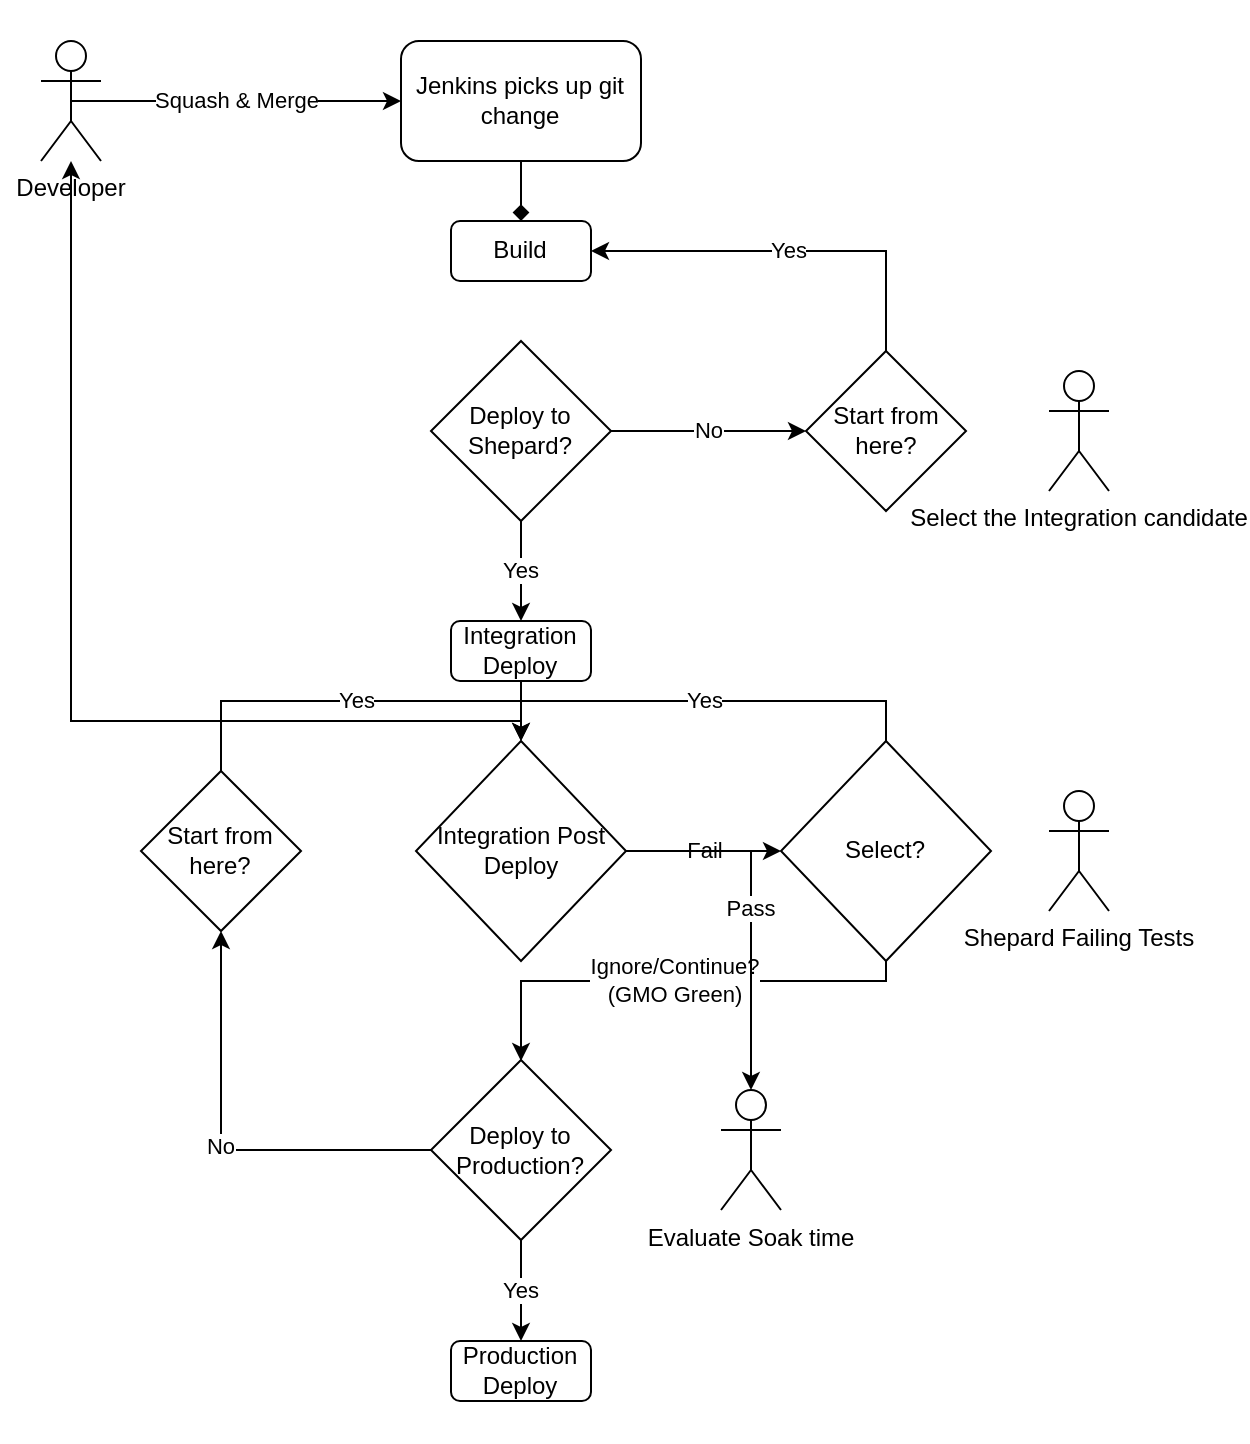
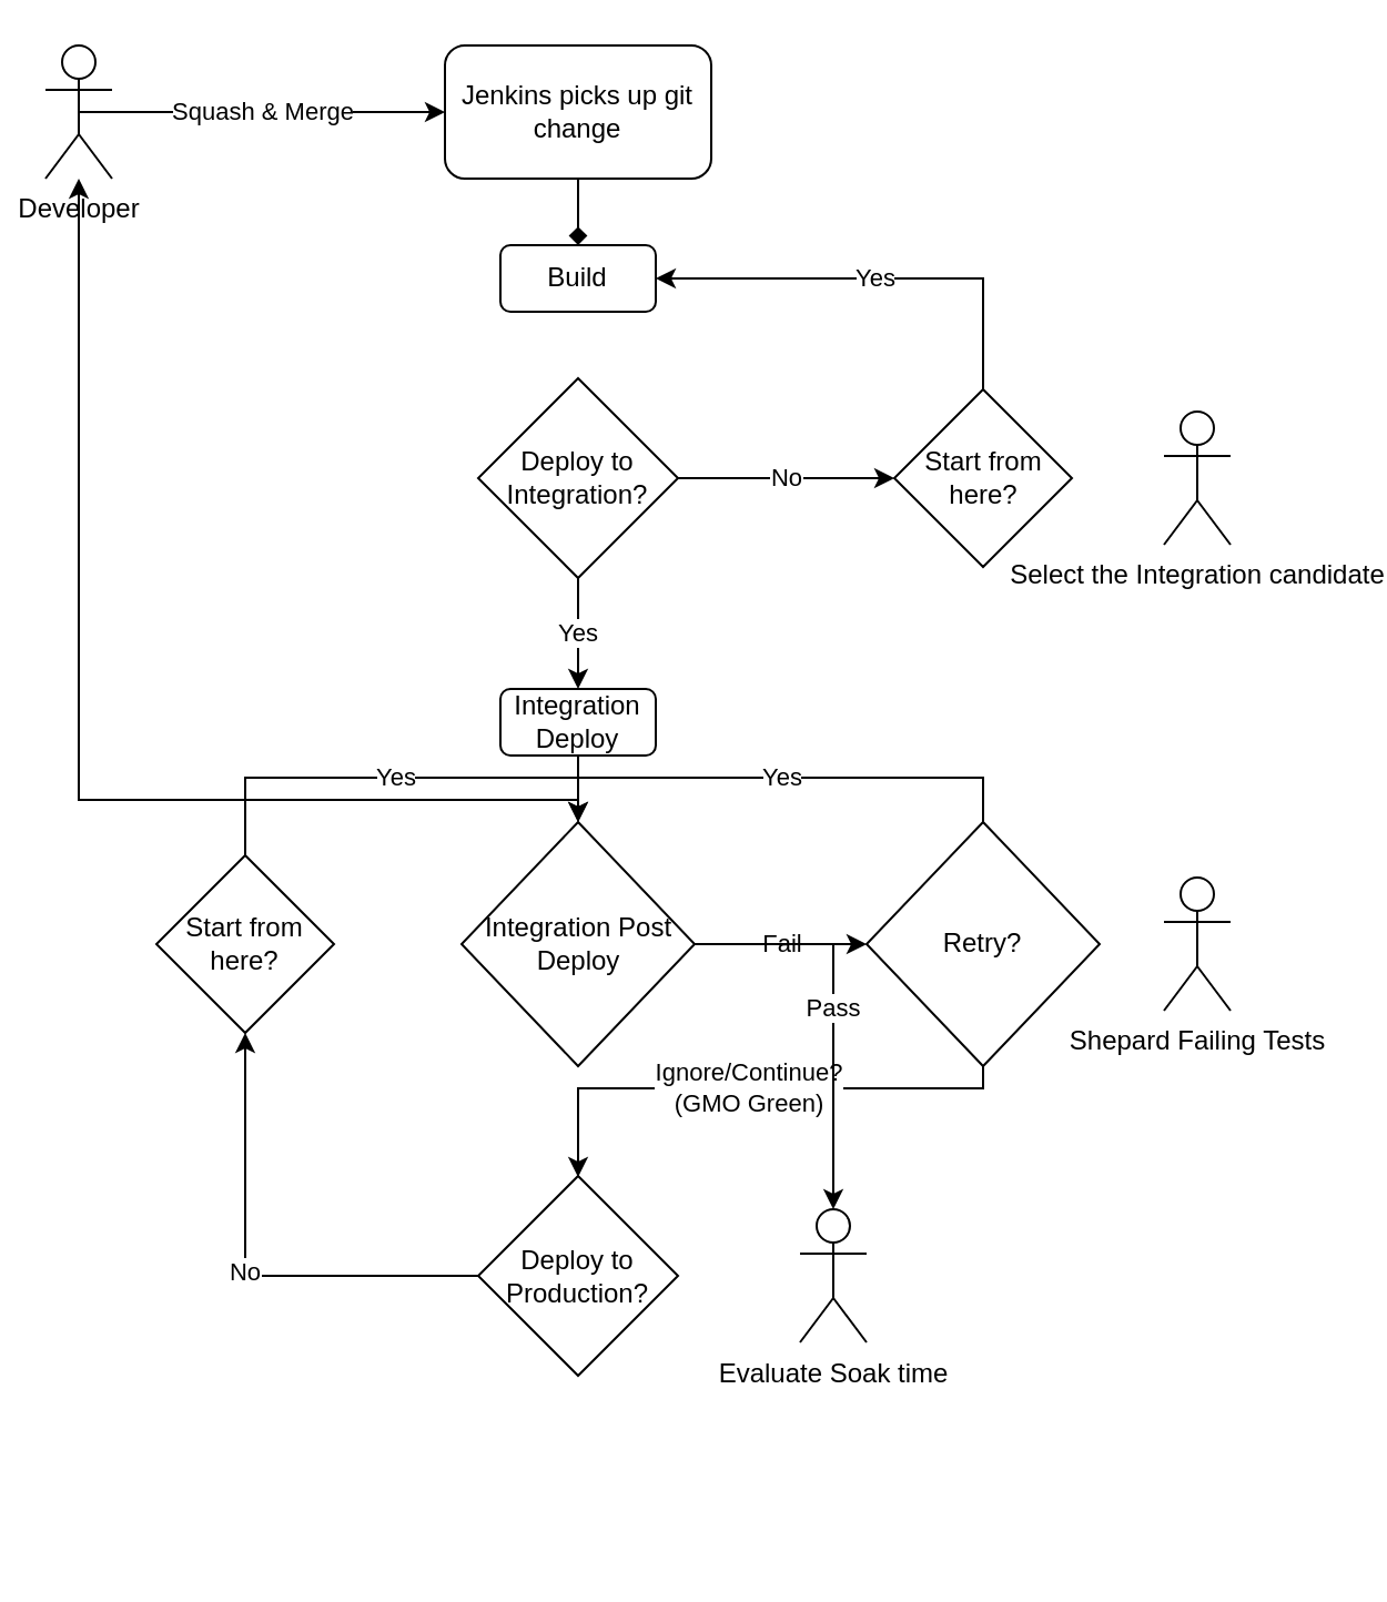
  <mxCell id="0" />
  <mxCell id="1" parent="0" />
  <mxCell id="2" value="Developer" style="shape=umlActor;verticalLabelPosition=bottom;labelBackgroundColor=#ffffff;verticalAlign=top;html=1;outlineConnect=0;" vertex="1" parent="1"><mxGeometry x="20" y="20" width="30" height="60" as="geometry" /></mxCell>
  <mxCell id="3" value="Jenkins picks up git change" style="rounded=1;whiteSpace=wrap;html=1;" vertex="1" parent="1"><mxGeometry x="200" y="20" width="120" height="60" as="geometry" /></mxCell>
  <mxCell id="4" value="Squash &amp;amp; Merge" style="edgeStyle=orthogonalEdgeStyle;rounded=0;orthogonalLoop=1;jettySize=auto;html=1;exitX=0.5;exitY=0.5;exitDx=0;exitDy=0;exitPerimeter=0;" edge="1" parent="1" source="2" target="3"><mxGeometry relative="1" as="geometry" /></mxCell>
  <mxCell id="5" value="Build" style="rounded=1;whiteSpace=wrap;html=1;" vertex="1" parent="1"><mxGeometry x="225" y="110" width="70" height="30" as="geometry" /></mxCell>
  <mxCell id="6" style="edgeStyle=orthogonalEdgeStyle;rounded=0;orthogonalLoop=1;jettySize=auto;html=1;endArrow=diamond;" edge="1" parent="1" source="3" target="5"><mxGeometry relative="1" as="geometry" /></mxCell>
- <mxCell id="7" value="Deploy to Shepard?" style="rhombus;whiteSpace=wrap;html=1;strokeColor=#000000;" vertex="1" parent="1"><mxGeometry x="215" y="170" width="90" height="90" as="geometry" /></mxCell>
+ <mxCell id="7" value="Deploy to Integration?" style="rhombus;whiteSpace=wrap;html=1;strokeColor=#000000;" vertex="1" parent="1"><mxGeometry x="215" y="170" width="90" height="90" as="geometry" /></mxCell>
  <mxCell id="8" value="Integration Deploy" style="rounded=1;whiteSpace=wrap;html=1;" vertex="1" parent="1"><mxGeometry x="225" y="310" width="70" height="30" as="geometry" /></mxCell>
  <mxCell id="9" value="Yes" style="edgeStyle=orthogonalEdgeStyle;rounded=0;orthogonalLoop=1;jettySize=auto;html=1;exitX=0.5;exitY=1;exitDx=0;exitDy=0;entryX=0.5;entryY=0;entryDx=0;entryDy=0;" edge="1" parent="1" source="7" target="8"><mxGeometry relative="1" as="geometry" /></mxCell>
  <mxCell id="10" value="Integration Post Deploy" style="rhombus;whiteSpace=wrap;html=1;" vertex="1" parent="1"><mxGeometry x="207.5" y="370" width="105" height="110" as="geometry" /></mxCell>
  <mxCell id="11" style="edgeStyle=orthogonalEdgeStyle;rounded=0;orthogonalLoop=1;jettySize=auto;html=1;exitX=0.5;exitY=1;exitDx=0;exitDy=0;" edge="1" parent="1" source="8" target="2"><mxGeometry relative="1" as="geometry" /></mxCell>
  <mxCell id="12" value="Deploy to Production?" style="rhombus;whiteSpace=wrap;html=1;" vertex="1" parent="1"><mxGeometry x="215" y="529.5" width="90" height="90" as="geometry" /></mxCell>
- <mxCell id="13" value="Production Deploy" style="rounded=1;whiteSpace=wrap;html=1;" vertex="1" parent="1"><mxGeometry x="225" y="670" width="70" height="30" as="geometry" /></mxCell>
- <mxCell id="14" value="Yes" style="edgeStyle=orthogonalEdgeStyle;rounded=0;orthogonalLoop=1;jettySize=auto;html=1;exitX=0.5;exitY=1;exitDx=0;exitDy=0;entryX=0.5;entryY=0;entryDx=0;entryDy=0;" edge="1" parent="1" source="12" target="13"><mxGeometry relative="1" as="geometry" /></mxCell>
  <mxCell id="15" value="Yes" style="edgeStyle=orthogonalEdgeStyle;rounded=0;orthogonalLoop=1;jettySize=auto;html=1;exitX=0.5;exitY=0;exitDx=0;exitDy=0;entryX=0.5;entryY=0;entryDx=0;entryDy=0;" edge="1" parent="1" source="17" target="10"><mxGeometry relative="1" as="geometry" /></mxCell>
  <mxCell id="16" value="Ignore/Continue?&lt;br&gt;(GMO Green)" style="edgeStyle=orthogonalEdgeStyle;rounded=0;orthogonalLoop=1;jettySize=auto;html=1;" edge="1" parent="1" source="17"><mxGeometry relative="1" as="geometry"><mxPoint x="260" y="530" as="targetPoint" /><Array as="points"><mxPoint x="443" y="490" /><mxPoint x="260" y="490" /></Array></mxGeometry></mxCell>
- <mxCell id="17" value="Select?" style="rhombus;whiteSpace=wrap;html=1;" vertex="1" parent="1"><mxGeometry x="390" y="370" width="105" height="110" as="geometry" /></mxCell>
+ <mxCell id="17" value="Retry?" style="rhombus;whiteSpace=wrap;html=1;" vertex="1" parent="1"><mxGeometry x="390" y="370" width="105" height="110" as="geometry" /></mxCell>
  <mxCell id="18" value="Fail" style="edgeStyle=orthogonalEdgeStyle;rounded=0;orthogonalLoop=1;jettySize=auto;html=1;exitX=1;exitY=0.5;exitDx=0;exitDy=0;entryX=0;entryY=0.5;entryDx=0;entryDy=0;" edge="1" parent="1" source="10" target="17"><mxGeometry relative="1" as="geometry" /></mxCell>
  <mxCell id="19" value="Yes" style="edgeStyle=orthogonalEdgeStyle;rounded=0;orthogonalLoop=1;jettySize=auto;html=1;entryX=1;entryY=0.5;entryDx=0;entryDy=0;exitX=0.5;exitY=0;exitDx=0;exitDy=0;" edge="1" parent="1" source="20" target="5"><mxGeometry relative="1" as="geometry"><Array as="points"><mxPoint x="443" y="125" /></Array></mxGeometry></mxCell>
  <mxCell id="20" value="Start from here?" style="rhombus;whiteSpace=wrap;html=1;strokeColor=#000000;" vertex="1" parent="1"><mxGeometry x="402.5" y="175" width="80" height="80" as="geometry" /></mxCell>
  <mxCell id="21" value="No" style="edgeStyle=orthogonalEdgeStyle;rounded=0;orthogonalLoop=1;jettySize=auto;html=1;entryX=0;entryY=0.5;entryDx=0;entryDy=0;" edge="1" parent="1" source="7" target="20"><mxGeometry relative="1" as="geometry" /></mxCell>
  <mxCell id="22" value="Yes" style="edgeStyle=orthogonalEdgeStyle;rounded=0;orthogonalLoop=1;jettySize=auto;html=1;exitX=0.5;exitY=0;exitDx=0;exitDy=0;" edge="1" parent="1" source="23"><mxGeometry relative="1" as="geometry"><mxPoint x="260" y="370" as="targetPoint" /><Array as="points"><mxPoint x="110" y="350" /><mxPoint x="260" y="350" /></Array></mxGeometry></mxCell>
  <mxCell id="23" value="Start from here?" style="rhombus;whiteSpace=wrap;html=1;" vertex="1" parent="1"><mxGeometry x="70" y="385" width="80" height="80" as="geometry" /></mxCell>
  <mxCell id="24" value="No" style="edgeStyle=orthogonalEdgeStyle;rounded=0;orthogonalLoop=1;jettySize=auto;html=1;exitX=0;exitY=0.5;exitDx=0;exitDy=0;entryX=0.5;entryY=1;entryDx=0;entryDy=0;" edge="1" parent="1" source="12" target="23"><mxGeometry relative="1" as="geometry"><Array as="points"><mxPoint x="110" y="575" /></Array></mxGeometry></mxCell>
  <mxCell id="25" value="Select the Integration candidate" style="shape=umlActor;verticalLabelPosition=bottom;labelBackgroundColor=#ffffff;verticalAlign=top;html=1;outlineConnect=0;" vertex="1" parent="1"><mxGeometry x="524" y="185" width="30" height="60" as="geometry" /></mxCell>
  <mxCell id="26" value="Pass" style="edgeStyle=orthogonalEdgeStyle;rounded=0;orthogonalLoop=1;jettySize=auto;html=1;" edge="1" parent="1" source="10" target="28"><mxGeometry relative="1" as="geometry" /></mxCell>
  <mxCell id="27" value="Shepard Failing Tests" style="shape=umlActor;verticalLabelPosition=bottom;labelBackgroundColor=#ffffff;verticalAlign=top;html=1;outlineConnect=0;" vertex="1" parent="1"><mxGeometry x="524" y="395" width="30" height="60" as="geometry" /></mxCell>
  <mxCell id="28" value="Evaluate Soak time" style="shape=umlActor;verticalLabelPosition=bottom;labelBackgroundColor=#ffffff;verticalAlign=top;html=1;outlineConnect=0;" vertex="1" parent="1"><mxGeometry x="360" y="544.5" width="30" height="60" as="geometry" /></mxCell>
